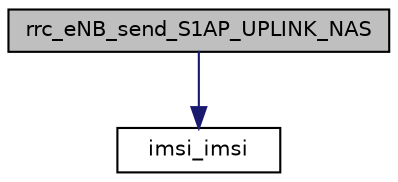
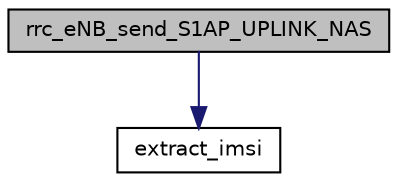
  digraph {
    rankdir=TB
    node [color=black fontname=Helvetica fontsize=10 shape=record style=filled]
    n1 [fillcolor=grey75 fontcolor=black height=0.2 label=rrc_eNB_send_S1AP_UPLINK_NAS width=0.4]
-   n2 [fillcolor=white height=0.2 label=imsi_imsi width=0.4]
+   n2 [fillcolor=white height=0.2 label=extract_imsi width=0.4]
    n1 -> n2 [color=midnightblue fontname=Helvetica fontsize=10 labelfontname=Helvetica labelfontsize=10 style=solid]
  }
